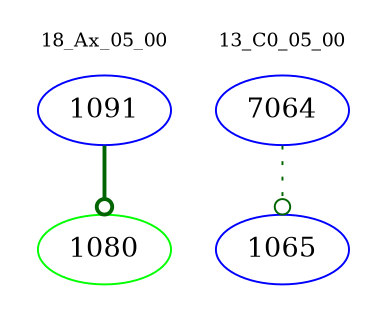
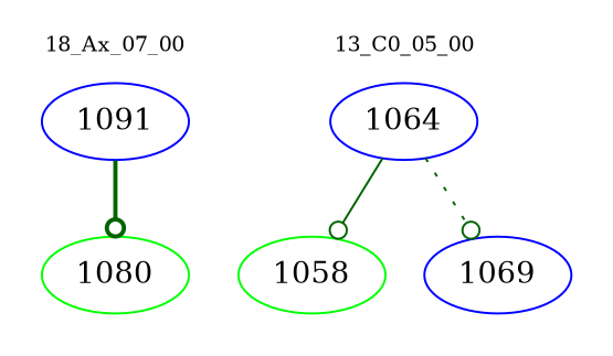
  digraph {
    node [color=blue]
    edge [arrowhead=odot color=darkgreen]
    n1 [label=1091]
    n2 [color=green label=1080]
-   n3 [label=7064]
-   n5 [label=1065]
+   n3 [label=1064]
+   n4 [color=green label=1058]
+   n5 [label=1069]
    subgraph cluster_1 {
      color=white
      fontsize=10
-     label="18_Ax_05_00"
+     label="18_Ax_07_00"
      n1
      n2
    }
    subgraph cluster_2 {
      color=white
      fontsize=10
      label="13_C0_05_00"
      n3
+     n4
      n5
    }
    n1 -> n2 [style=bold]
+   n3 -> n4 [style=solid]
    n3 -> n5 [style=dotted]
  }
